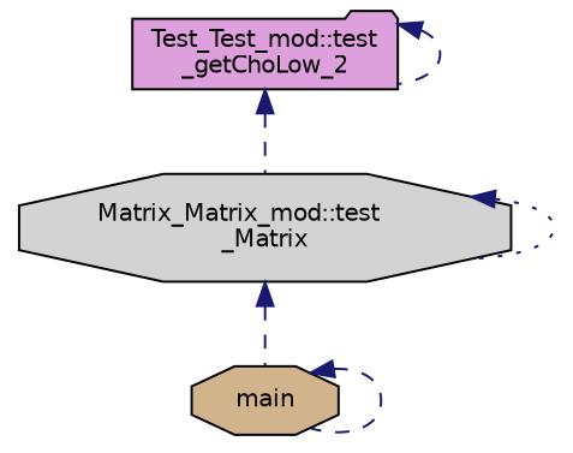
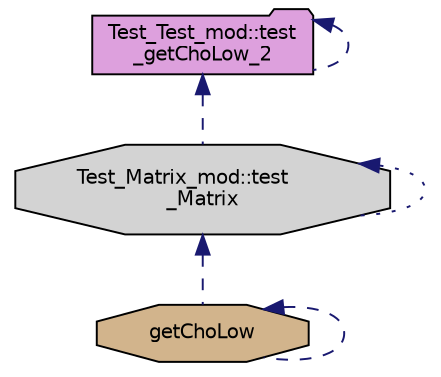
  digraph {
    rankdir=TB
    node [color=black fontname=Helvetica fontsize=10 shape=octagon style=filled]
    edge [color=midnightblue dir=back fontname=Helvetica fontsize=10 labelfontname=Helvetica labelfontsize=10 style=dashed]
    n1 [fillcolor=plum fontcolor=black height=0.2 label="Test_Test_mod::test\l_getChoLow_2" shape=folder width=0.4]
-   n2 [fillcolor=lightgrey height=0.2 label="Matrix_Matrix_mod::test\l_Matrix" width=0.4]
-   n3 [fillcolor=tan height=0.2 label=main width=0.4]
+   n2 [fillcolor=lightgrey height=0.2 label="Test_Matrix_mod::test\l_Matrix" width=0.4]
+   n3 [fillcolor=tan height=0.2 label=getChoLow width=0.4]
    n1 -> n1
    n1 -> n2
    n2 -> n2 [style=dotted]
    n2 -> n3
    n3 -> n3
  }
